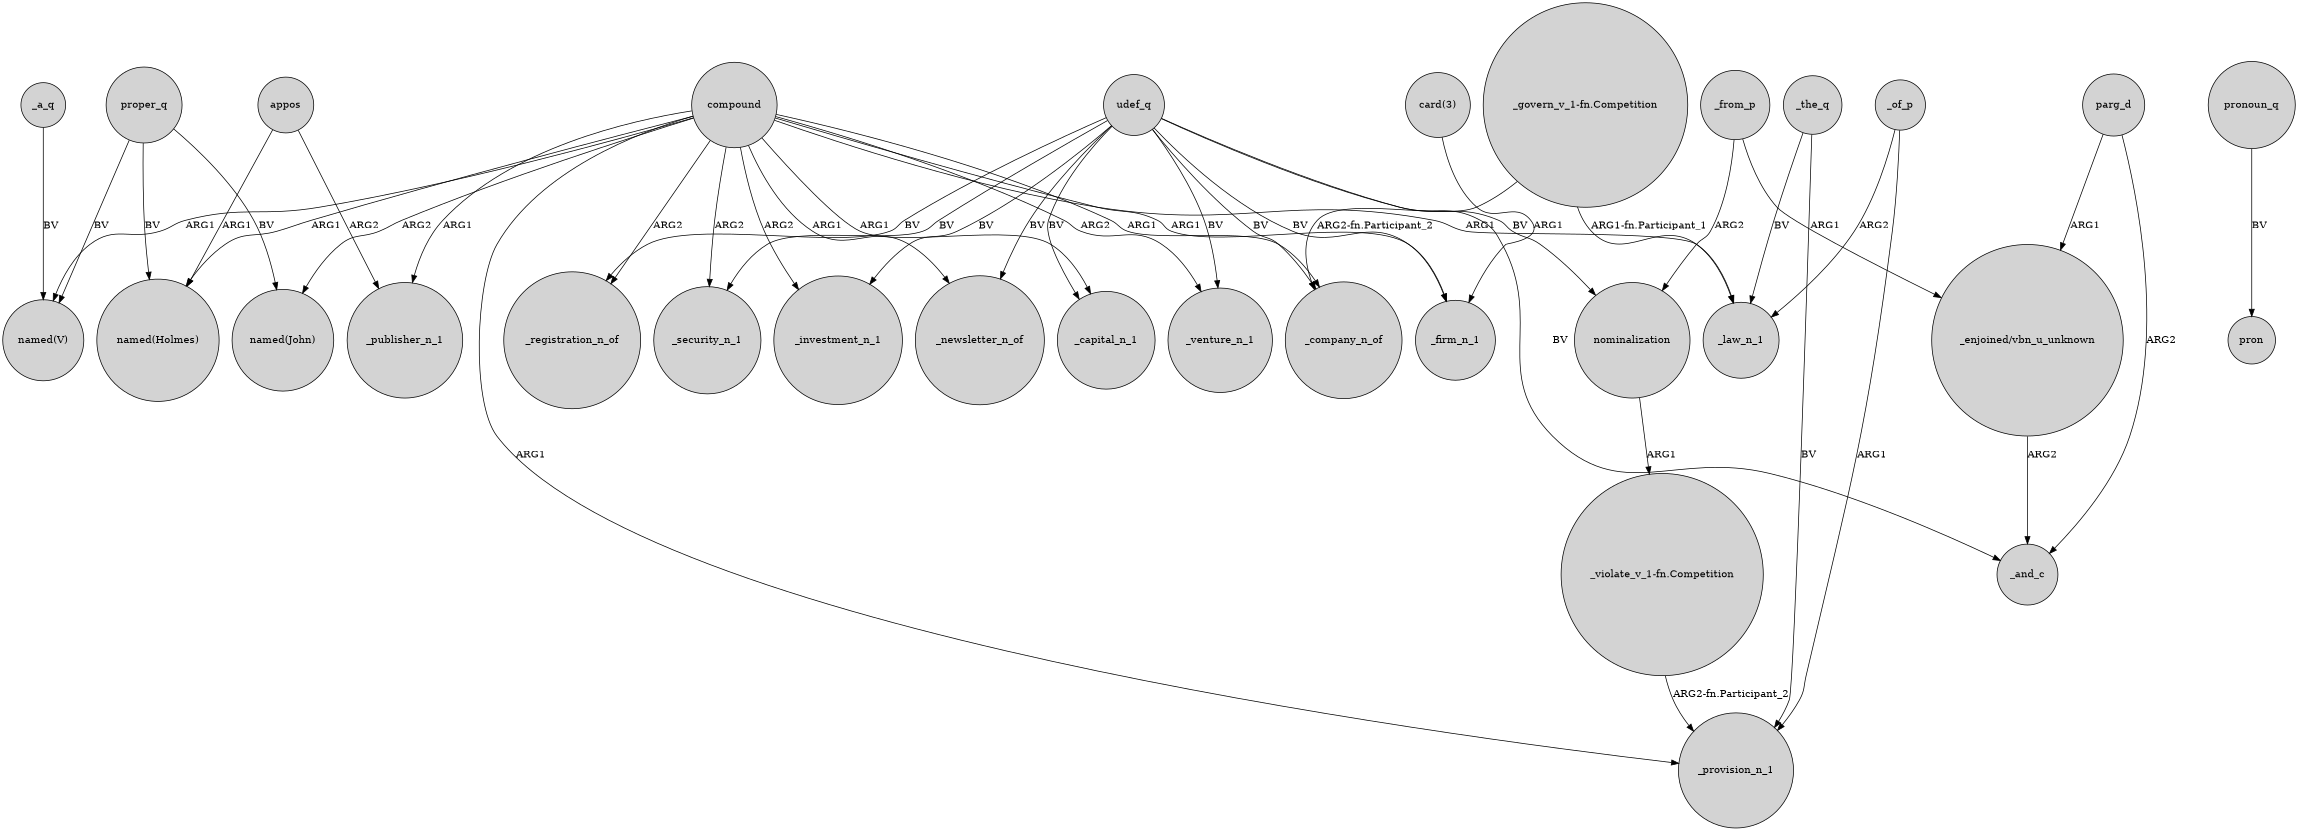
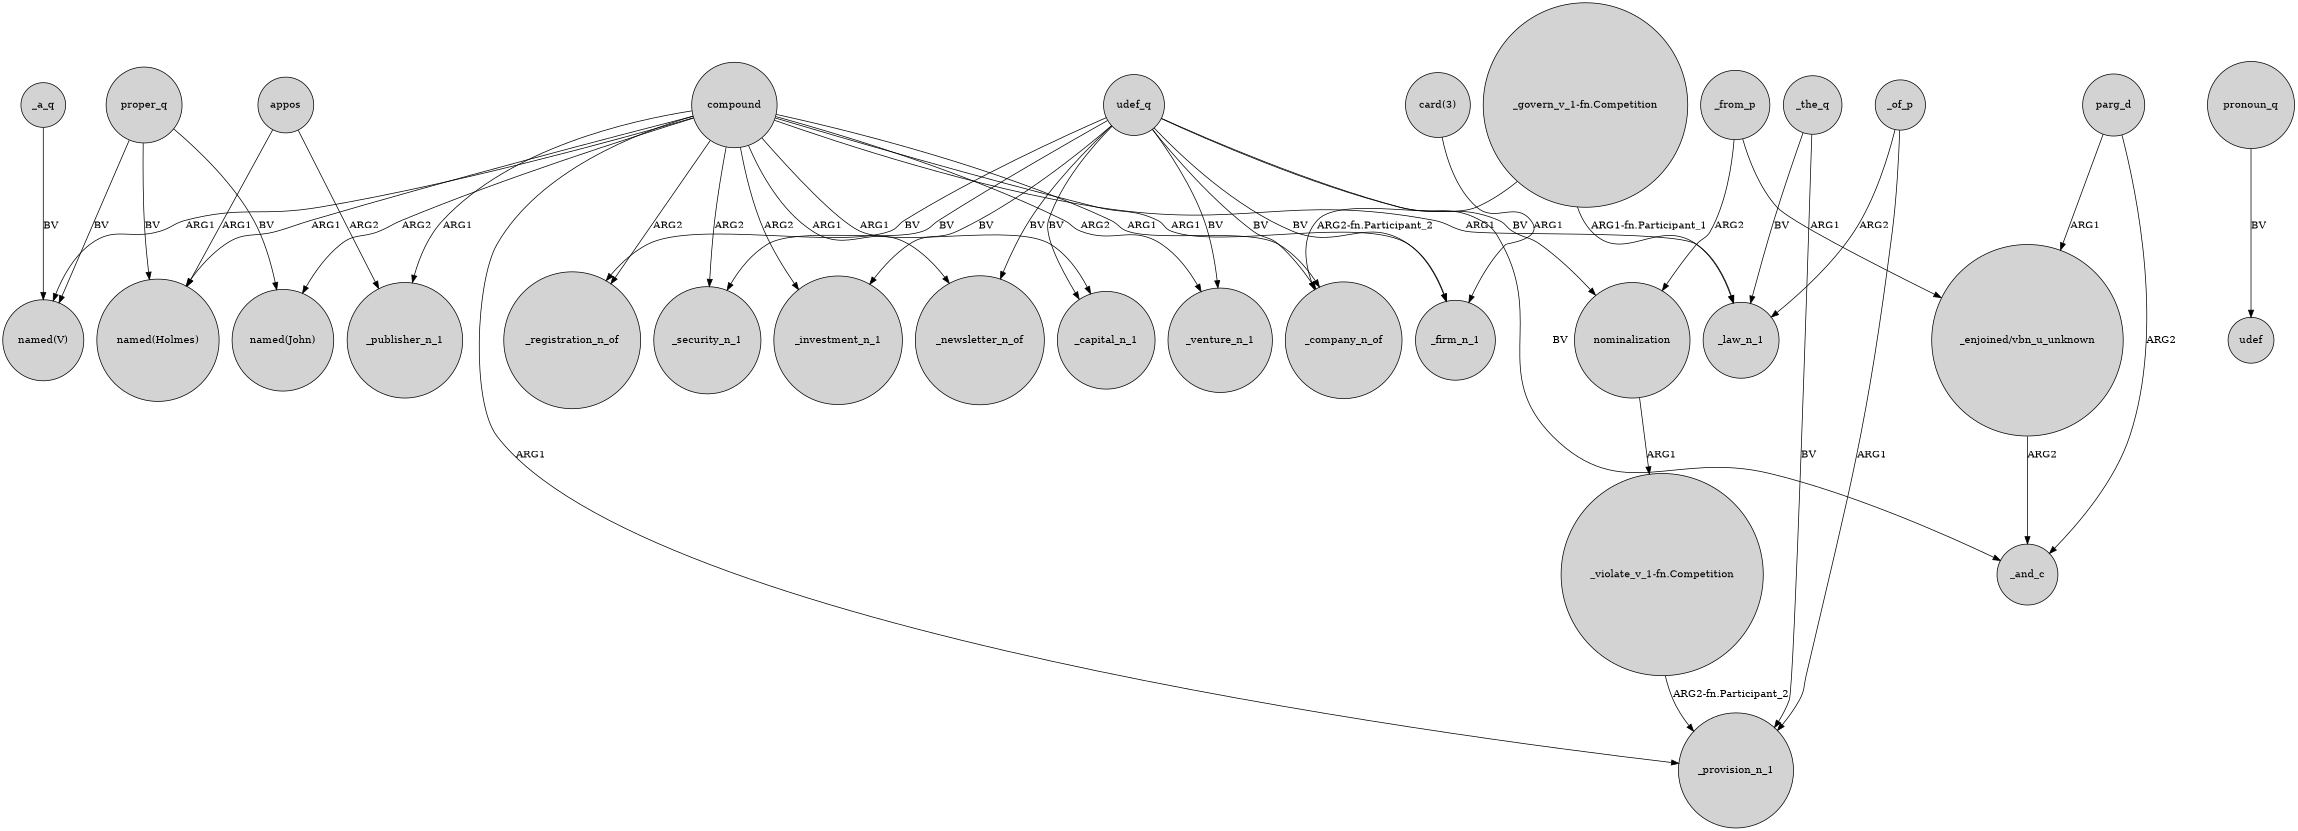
  digraph {
    node [shape=circle style=filled]
    compound
    "named(Holmes)"
    _newsletter_n_of
    _publisher_n_1
    _investment_n_1
    _provision_n_1
    _registration_n_of
    _company_n_of
    _security_n_1
    _law_n_1
    _venture_n_1
    _firm_n_1
    "named(John)"
    "named(V)"
    _capital_n_1
    _the_q
    udef_q
    nominalization
    _and_c
    "_violate_v_1-fn.Competition"
    "_govern_v_1-fn.Competition"
    _from_p
    "_enjoined/vbn_u_unknown"
    pronoun_q
-   pron
+   pron [label=udef]
    proper_q
    _a_q
    _of_p
    parg_d
    appos
    "card(3)"
    compound -> "named(Holmes)" [label=ARG1]
    compound -> _newsletter_n_of [label=ARG1]
    compound -> _publisher_n_1 [label=ARG1]
    compound -> _investment_n_1 [label=ARG2]
    compound -> _provision_n_1 [label=ARG1]
    compound -> _registration_n_of [label=ARG2]
    compound -> _company_n_of [label=ARG1]
    compound -> _security_n_1 [label=ARG2]
    compound -> _law_n_1 [label=ARG1]
    compound -> _venture_n_1 [label=ARG2]
    compound -> _firm_n_1 [label=ARG1]
    compound -> "named(John)" [label=ARG2]
    compound -> "named(V)" [label=ARG1]
    compound -> _capital_n_1 [label=ARG1]
    _the_q -> _provision_n_1 [label=BV]
    _the_q -> _law_n_1 [label=BV]
    udef_q -> _newsletter_n_of [label=BV]
    udef_q -> _investment_n_1 [label=BV]
    udef_q -> _registration_n_of [label=BV]
    udef_q -> _company_n_of [label=BV]
    udef_q -> _security_n_1 [label=BV]
    udef_q -> _venture_n_1 [label=BV]
    udef_q -> _firm_n_1 [label=BV]
    udef_q -> _capital_n_1 [label=BV]
    udef_q -> nominalization [label=BV]
    udef_q -> _and_c [label=BV]
    nominalization -> "_violate_v_1-fn.Competition" [label=ARG1]
    "_violate_v_1-fn.Competition" -> _provision_n_1 [label="ARG2-fn.Participant_2"]
    "_govern_v_1-fn.Competition" -> _company_n_of [label="ARG2-fn.Participant_2"]
    "_govern_v_1-fn.Competition" -> _law_n_1 [label="ARG1-fn.Participant_1"]
    _from_p -> nominalization [label=ARG2]
    _from_p -> "_enjoined/vbn_u_unknown" [label=ARG1]
    "_enjoined/vbn_u_unknown" -> _and_c [label=ARG2]
    pronoun_q -> pron [label=BV]
    proper_q -> "named(Holmes)" [label=BV]
    proper_q -> "named(John)" [label=BV]
    proper_q -> "named(V)" [label=BV]
    _a_q -> "named(V)" [label=BV]
    _of_p -> _provision_n_1 [label=ARG1]
    _of_p -> _law_n_1 [label=ARG2]
    parg_d -> _and_c [label=ARG2]
    parg_d -> "_enjoined/vbn_u_unknown" [label=ARG1]
    appos -> "named(Holmes)" [label=ARG1]
    appos -> _publisher_n_1 [label=ARG2]
    "card(3)" -> _firm_n_1 [label=ARG1]
  }
